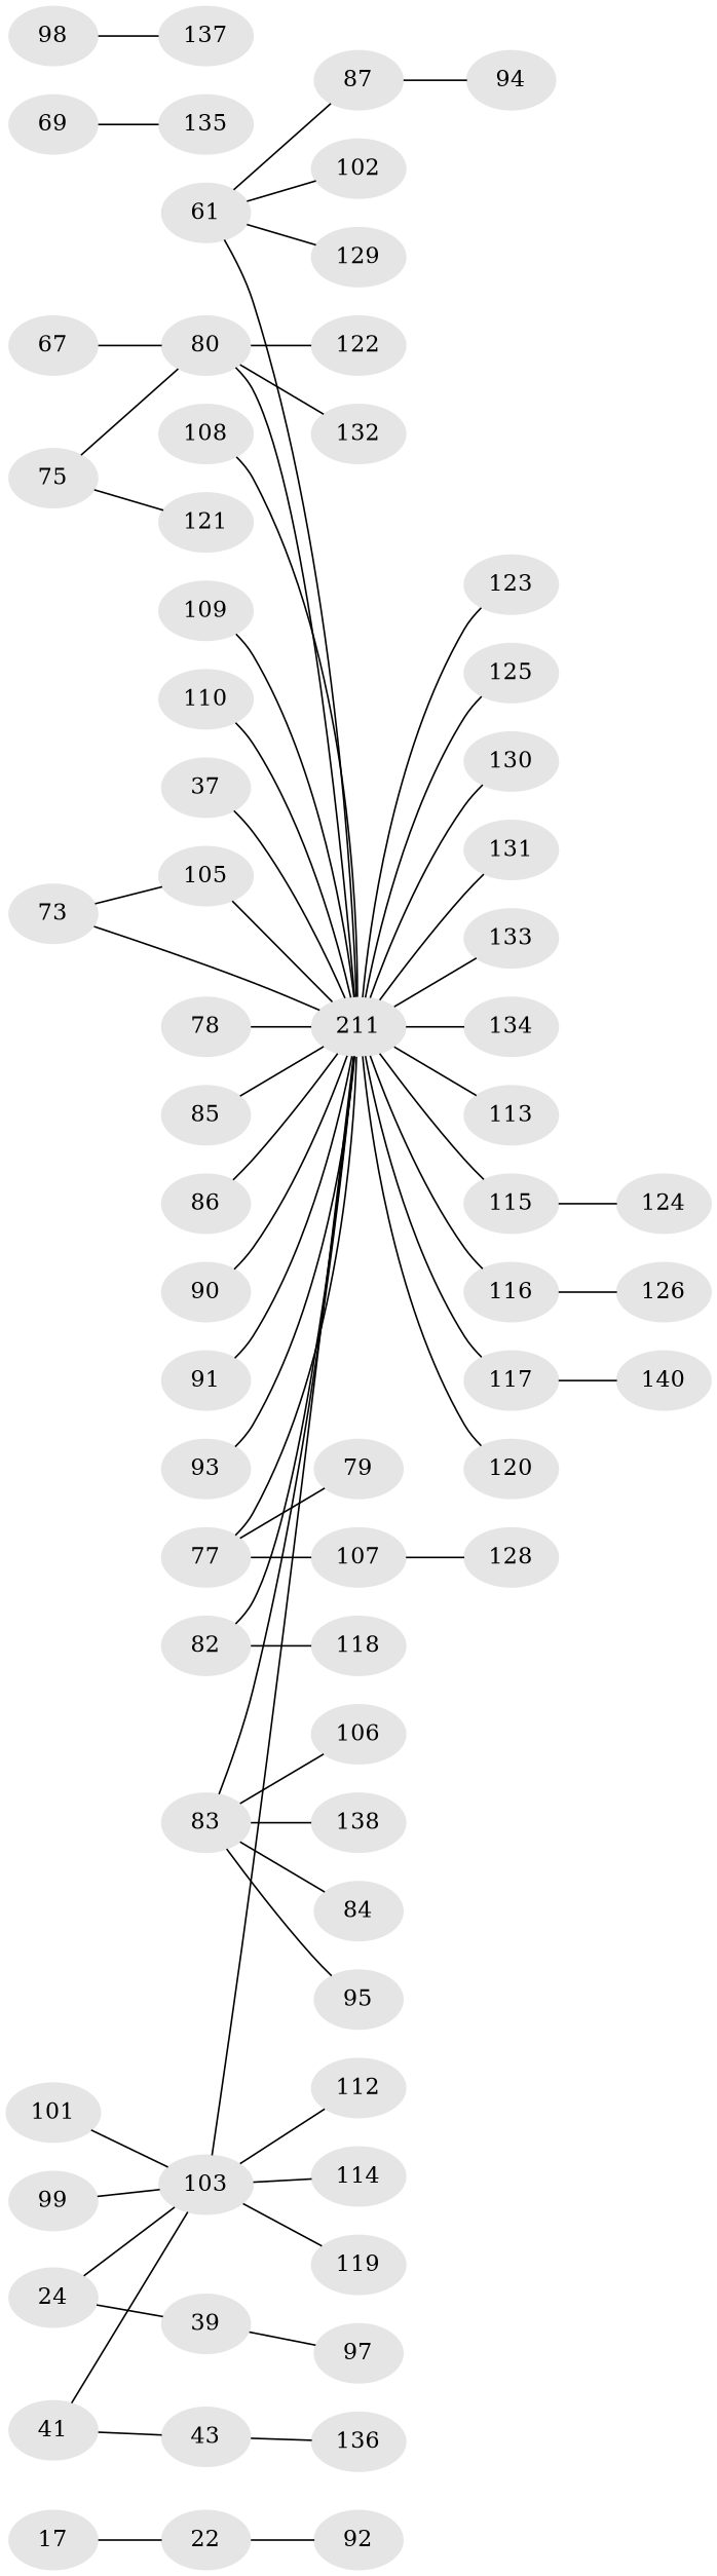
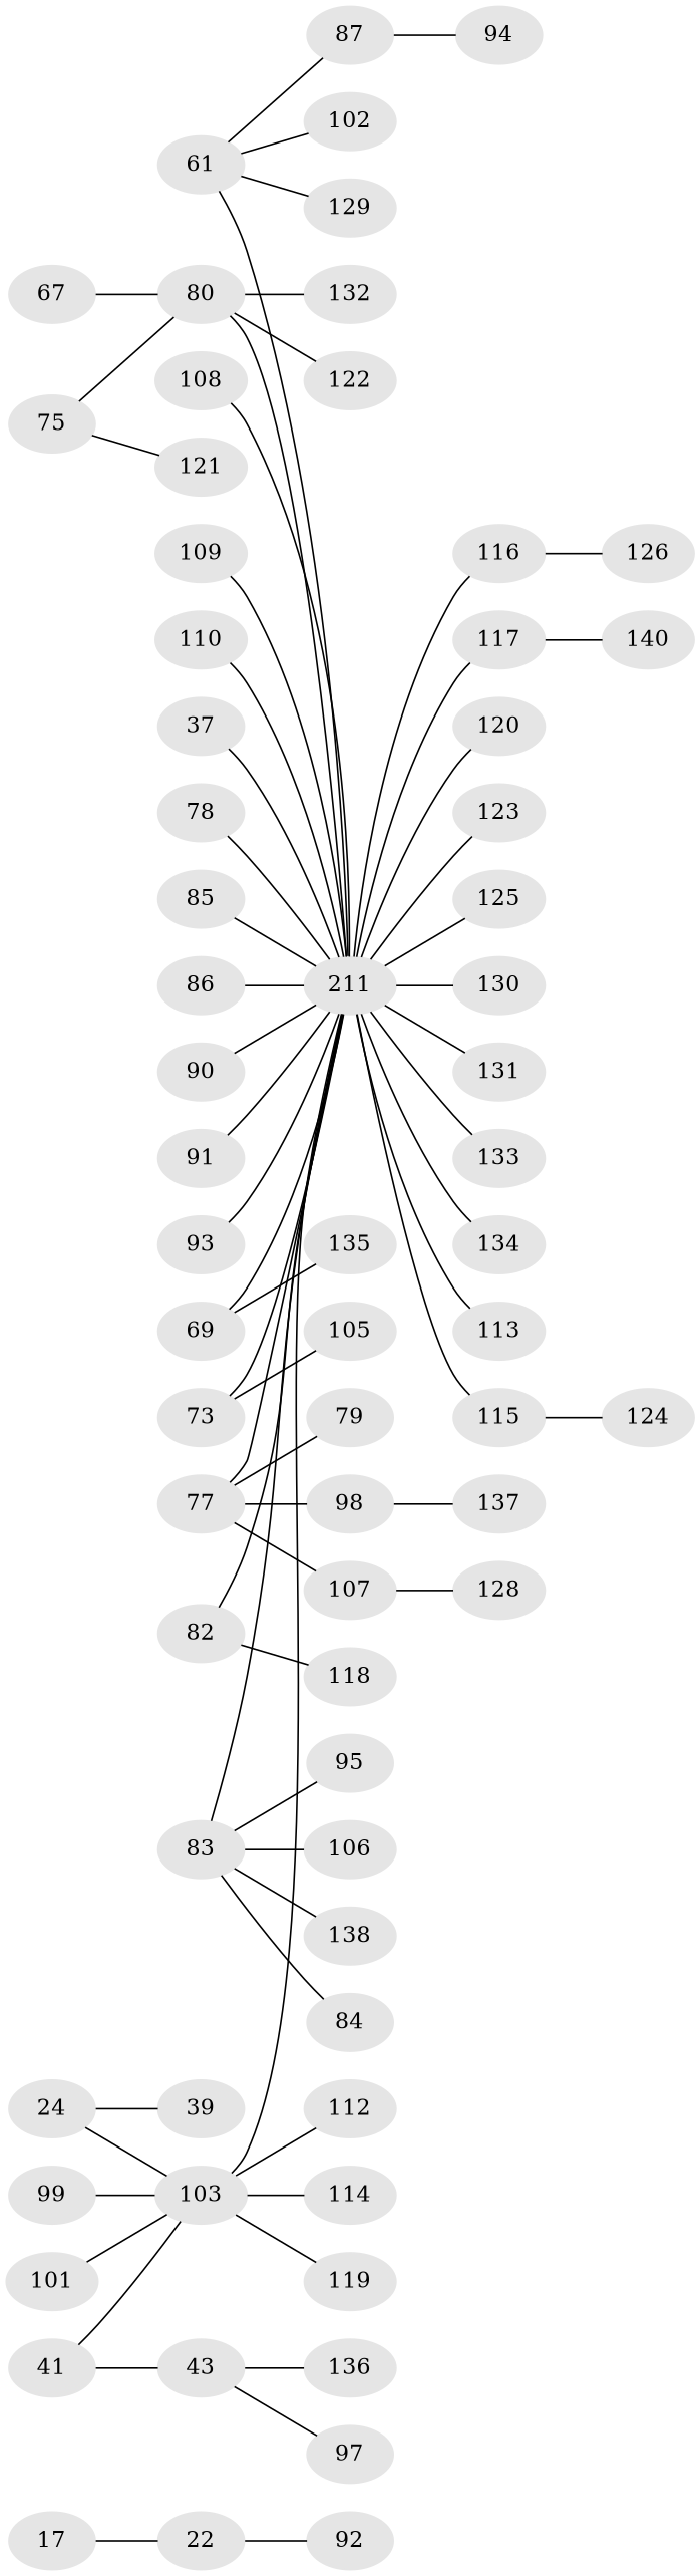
  graph {
    rankdir=LR
    node [color=gray90 style=filled]
    17
    22
    92
    103 [super="+60"]
    n5 [label=211 super="+104+100+59+50"]
    112
    114
    119
    24 [super="+14"]
    39
    97
    113
    115
    116
    117
    120
    123
    125
    130
    131
    133
    134
    37
    41
    43
    136
    61 [super="+30+42"]
    87
    102
    129
    94
    80 [super="+52+54"]
    122
    132
    67
    69
    135
    73
    105
    75
    121
    77
    79
    98
    107
    137
    128
    78
    82
    118
    83 [super="+66+51+15+63"]
    84
    95
    106
    138
    85
    86
    90
    91
    93
    99 [super="+10"]
    101 [super="+12"]
    108
    109
    110
    124
    126
    140
    17 -- 22
    22 -- 92
    103 -- n5
    103 -- 112
    103 -- 114
    103 -- 119
    n5 -- 113
    n5 -- 115
    n5 -- 116
    n5 -- 117
    n5 -- 120
    n5 -- 123
    n5 -- 125
    n5 -- 130
    n5 -- 131
    n5 -- 133
    n5 -- 134
    24 -- 103
    24 -- 39
-   39 -- 97
+   43 -- 97
    115 -- 124
    116 -- 126
    117 -- 140
    37 -- n5
    41 -- 103
    41 -- 43
    43 -- 136
    61 -- n5
    61 -- 87
    61 -- 102
    61 -- 129
    87 -- 94
    80 -- n5
    80 -- 122
    80 -- 132
    67 -- 80
-   105 -- n5
+   69 -- n5
    69 -- 135
    73 -- n5
    73 -- 105
    75 -- 80
    75 -- 121
    77 -- n5
    77 -- 79
+   77 -- 98
    77 -- 107
    98 -- 137
    107 -- 128
    78 -- n5
    82 -- n5
    82 -- 118
    83 -- n5
    83 -- 84
    83 -- 95
    83 -- 106
    83 -- 138
    85 -- n5
    86 -- n5
    90 -- n5
    91 -- n5
    93 -- n5
    99 -- 103
    101 -- 103
    108 -- n5
    109 -- n5
    110 -- n5
  }
